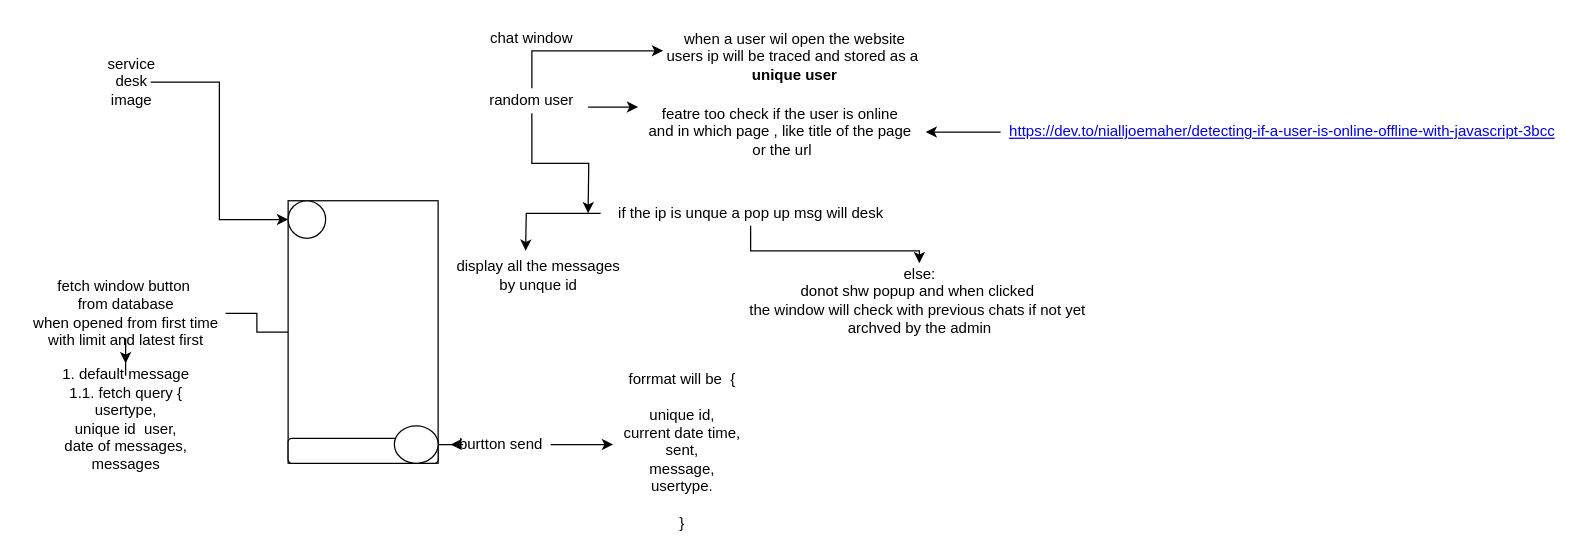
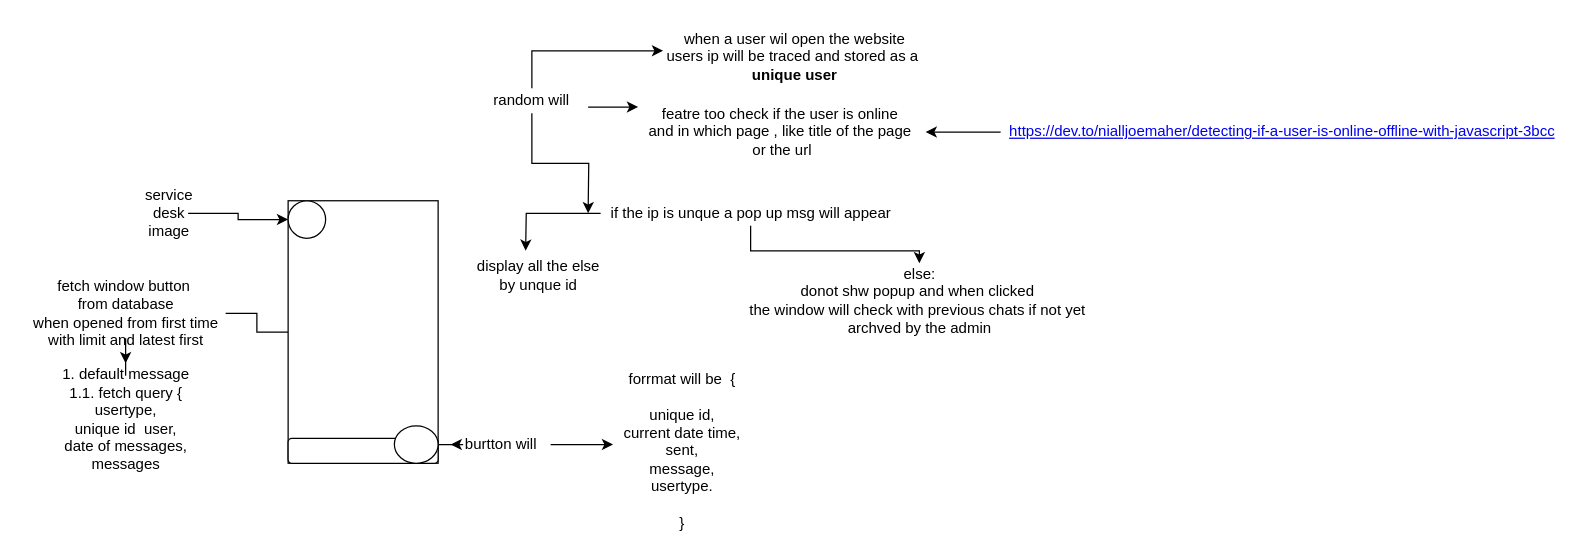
  <mxCell id="0" />
  <mxCell id="1" parent="0" />
- <mxCell id="2" value="chat window" style="text;html=1;strokeColor=none;fillColor=none;align=center;verticalAlign=middle;whiteSpace=wrap;rounded=0;" vertex="1" parent="1"><mxGeometry x="380" y="20" width="90" height="20" as="geometry" /></mxCell>
  <mxCell id="3" style="edgeStyle=orthogonalEdgeStyle;rounded=0;orthogonalLoop=1;jettySize=auto;html=1;exitX=1;exitY=0.75;exitDx=0;exitDy=0;" edge="1" parent="1" source="6"><mxGeometry relative="1" as="geometry"><mxPoint x="510" y="85" as="targetPoint" /></mxGeometry></mxCell>
  <mxCell id="4" value="" style="edgeStyle=orthogonalEdgeStyle;rounded=0;orthogonalLoop=1;jettySize=auto;html=1;" edge="1" parent="1" source="6"><mxGeometry relative="1" as="geometry"><mxPoint x="470" y="170" as="targetPoint" /></mxGeometry></mxCell>
  <mxCell id="5" style="edgeStyle=orthogonalEdgeStyle;rounded=0;orthogonalLoop=1;jettySize=auto;html=1;" edge="1" parent="1" source="6"><mxGeometry relative="1" as="geometry"><mxPoint x="530" y="40" as="targetPoint" /><Array as="points"><mxPoint x="425" y="40" /></Array></mxGeometry></mxCell>
- <mxCell id="6" value="random user" style="text;html=1;strokeColor=none;fillColor=none;align=center;verticalAlign=middle;whiteSpace=wrap;rounded=0;" vertex="1" parent="1"><mxGeometry x="380" y="70" width="90" height="20" as="geometry" /></mxCell>
+ <mxCell id="6" value="random will" style="text;html=1;strokeColor=none;fillColor=none;align=center;verticalAlign=middle;whiteSpace=wrap;rounded=0;" vertex="1" parent="1"><mxGeometry x="380" y="70" width="90" height="20" as="geometry" /></mxCell>
  <mxCell id="7" value="when a user wil open the website&lt;br&gt;users ip will be traced and stored as a&amp;nbsp;&lt;br&gt;&lt;b&gt;unique user&lt;/b&gt;" style="text;html=1;align=center;verticalAlign=middle;resizable=0;points=[];autosize=1;strokeColor=none;" vertex="1" parent="1"><mxGeometry x="525" y="20" width="220" height="50" as="geometry" /></mxCell>
  <mxCell id="8" value="featre too check if the user is online&amp;nbsp;&lt;br&gt;and in which page , like title of the page&amp;nbsp;&lt;br&gt;or the url" style="text;html=1;align=center;verticalAlign=middle;resizable=0;points=[];autosize=1;strokeColor=none;" vertex="1" parent="1"><mxGeometry x="510" y="80" width="230" height="50" as="geometry" /></mxCell>
  <mxCell id="9" style="edgeStyle=orthogonalEdgeStyle;rounded=0;orthogonalLoop=1;jettySize=auto;html=1;" edge="1" parent="1" source="11" target="12"><mxGeometry relative="1" as="geometry" /></mxCell>
  <mxCell id="10" style="edgeStyle=orthogonalEdgeStyle;rounded=0;orthogonalLoop=1;jettySize=auto;html=1;" edge="1" parent="1" source="11"><mxGeometry relative="1" as="geometry"><mxPoint x="420" y="200" as="targetPoint" /></mxGeometry></mxCell>
- <mxCell id="11" value="if the ip is unque a pop up msg will desk" style="text;html=1;align=center;verticalAlign=middle;resizable=0;points=[];autosize=1;strokeColor=none;" vertex="1" parent="1"><mxGeometry x="480" y="160" width="240" height="20" as="geometry" /></mxCell>
+ <mxCell id="11" value="if the ip is unque a pop up msg will appear" style="text;html=1;align=center;verticalAlign=middle;resizable=0;points=[];autosize=1;strokeColor=none;" vertex="1" parent="1"><mxGeometry x="480" y="160" width="240" height="20" as="geometry" /></mxCell>
  <mxCell id="12" value="else:&lt;br&gt;donot shw popup and when clicked&amp;nbsp;&lt;br&gt;the window will check with previous chats if not yet&amp;nbsp;&lt;br&gt;archved by the admin" style="text;html=1;align=center;verticalAlign=middle;resizable=0;points=[];autosize=1;strokeColor=none;" vertex="1" parent="1"><mxGeometry x="590" y="210" width="290" height="60" as="geometry" /></mxCell>
- <mxCell id="13" value="display all the messages&lt;br&gt;by unque id&lt;br&gt;" style="text;html=1;align=center;verticalAlign=middle;resizable=0;points=[];autosize=1;strokeColor=none;" vertex="1" parent="1"><mxGeometry x="355" y="205" width="150" height="30" as="geometry" /></mxCell>
+ <mxCell id="13" value="display all the else&lt;br&gt;by unque id&lt;br&gt;" style="text;html=1;align=center;verticalAlign=middle;resizable=0;points=[];autosize=1;strokeColor=none;" vertex="1" parent="1"><mxGeometry x="355" y="205" width="150" height="30" as="geometry" /></mxCell>
  <mxCell id="14" value="" style="edgeStyle=orthogonalEdgeStyle;rounded=0;orthogonalLoop=1;jettySize=auto;html=1;" edge="1" parent="1" source="15" target="8"><mxGeometry relative="1" as="geometry" /></mxCell>
  <mxCell id="15" value="&lt;a href=&quot;https://dev.to/nialljoemaher/detecting-if-a-user-is-online-offline-with-javascript-3bcc&quot;&gt;https://dev.to/nialljoemaher/detecting-if-a-user-is-online-offline-with-javascript-3bcc&lt;/a&gt;" style="text;html=1;align=center;verticalAlign=middle;resizable=0;points=[];autosize=1;strokeColor=none;" vertex="1" parent="1"><mxGeometry x="800" y="95" width="450" height="20" as="geometry" /></mxCell>
  <mxCell id="16" value="" style="rounded=0;whiteSpace=wrap;html=1;" vertex="1" parent="1"><mxGeometry x="230" y="160" width="120" height="210" as="geometry" /></mxCell>
  <mxCell id="17" value="" style="rounded=1;whiteSpace=wrap;html=1;" vertex="1" parent="1"><mxGeometry x="230" y="350" width="120" height="20" as="geometry" /></mxCell>
  <mxCell id="18" style="edgeStyle=orthogonalEdgeStyle;rounded=0;orthogonalLoop=1;jettySize=auto;html=1;" edge="1" parent="1" source="19"><mxGeometry relative="1" as="geometry"><mxPoint x="360" y="355" as="targetPoint" /></mxGeometry></mxCell>
  <mxCell id="19" value="" style="ellipse;whiteSpace=wrap;html=1;" vertex="1" parent="1"><mxGeometry x="315" y="340" width="35" height="30" as="geometry" /></mxCell>
  <mxCell id="20" value="" style="ellipse;whiteSpace=wrap;html=1;" vertex="1" parent="1"><mxGeometry x="230" y="160" width="30" height="30" as="geometry" /></mxCell>
  <mxCell id="21" style="edgeStyle=orthogonalEdgeStyle;rounded=0;orthogonalLoop=1;jettySize=auto;html=1;entryX=0;entryY=0.5;entryDx=0;entryDy=0;" edge="1" parent="1" source="22" target="20"><mxGeometry relative="1" as="geometry" /></mxCell>
- <mxCell id="22" value="service desk image" style="text;html=1;strokeColor=none;fillColor=none;align=center;verticalAlign=middle;whiteSpace=wrap;rounded=0;" vertex="1" parent="1"><mxGeometry x="90" y="55" width="30" height="20" as="geometry" /></mxCell>
+ <mxCell id="22" value="service desk image" style="text;html=1;strokeColor=none;fillColor=none;align=center;verticalAlign=middle;whiteSpace=wrap;rounded=0;" vertex="1" parent="1"><mxGeometry x="120" y="160" width="30" height="20" as="geometry" /></mxCell>
  <mxCell id="23" style="edgeStyle=orthogonalEdgeStyle;rounded=0;orthogonalLoop=1;jettySize=auto;html=1;" edge="1" parent="1" source="24"><mxGeometry relative="1" as="geometry"><mxPoint x="490" y="355" as="targetPoint" /></mxGeometry></mxCell>
- <mxCell id="24" value="burtton send" style="text;html=1;align=center;verticalAlign=middle;resizable=0;points=[];autosize=1;strokeColor=none;" vertex="1" parent="1"><mxGeometry x="360" y="345" width="80" height="20" as="geometry" /></mxCell>
+ <mxCell id="24" value="burtton will" style="text;html=1;align=center;verticalAlign=middle;resizable=0;points=[];autosize=1;strokeColor=none;" vertex="1" parent="1"><mxGeometry x="360" y="345" width="80" height="20" as="geometry" /></mxCell>
  <mxCell id="25" value="forrmat will be&amp;nbsp; {&lt;br&gt;&lt;br&gt;unique id,&lt;br&gt;current date time,&lt;br&gt;sent,&lt;br&gt;message,&lt;br&gt;usertype.&lt;br&gt;&lt;br&gt;}" style="text;html=1;align=center;verticalAlign=middle;resizable=0;points=[];autosize=1;strokeColor=none;" vertex="1" parent="1"><mxGeometry x="490" y="295" width="110" height="130" as="geometry" /></mxCell>
  <mxCell id="26" value="" style="edgeStyle=orthogonalEdgeStyle;rounded=0;orthogonalLoop=1;jettySize=auto;html=1;" edge="1" parent="1" source="27" target="29"><mxGeometry relative="1" as="geometry" /></mxCell>
  <mxCell id="27" value="fetch window button&amp;nbsp;&lt;br&gt;from database&lt;br&gt;when opened from first time&lt;br&gt;with limit and latest first&lt;br&gt;" style="text;html=1;align=center;verticalAlign=middle;resizable=0;points=[];autosize=1;strokeColor=none;" vertex="1" parent="1"><mxGeometry x="20" y="220" width="160" height="60" as="geometry" /></mxCell>
  <mxCell id="28" value="" style="edgeStyle=orthogonalEdgeStyle;rounded=0;orthogonalLoop=1;jettySize=auto;html=1;endArrow=none;" edge="1" parent="1" source="16" target="27"><mxGeometry relative="1" as="geometry"><mxPoint x="150" y="265" as="targetPoint" /><mxPoint x="230" y="265" as="sourcePoint" /></mxGeometry></mxCell>
  <mxCell id="29" value="1. default message&lt;br&gt;1.1. fetch query {&lt;br&gt;usertype,&lt;br&gt;unique id&amp;nbsp; user,&lt;br&gt;date of messages,&lt;br&gt;messages" style="text;html=1;align=center;verticalAlign=middle;resizable=0;points=[];autosize=1;strokeColor=none;" vertex="1" parent="1"><mxGeometry x="40" y="290" width="120" height="90" as="geometry" /></mxCell>
